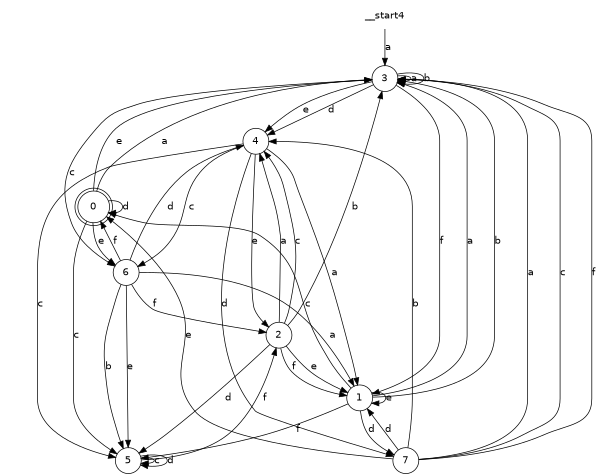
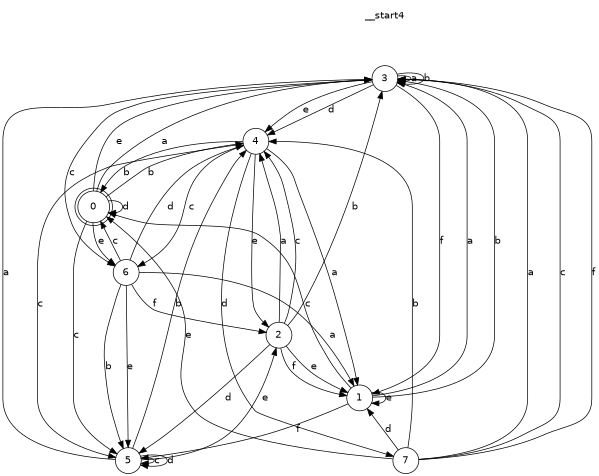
  digraph {
    fontname="DejaVu Sans"
    rankdir=TB
    node [fontname="DejaVu Sans" shape=circle color=black fillcolor=white style=filled]
    edge [fontname="DejaVu Sans"]
    n1 [label=__start4 shape=none color="" fillcolor="" style=""]
    n2 [label=0 shape=doublecircle style="rounded,filled"]
    n3 [label=3]
    n4 [label=4]
    n5 [label=5]
    n6 [label=6]
    n7 [label=1]
    n8 [label=7]
    n9 [label=2]
    n2 -> n2 [label=d]
    n2 -> n3 [label=a]
    n2 -> n3 [label=e]
+   n2 -> n4 [label=b]
    n2 -> n5 [label=c]
    n2 -> n6 [label=e]
    n3 -> n3 [label=a]
    n3 -> n3 [label=b]
    n3 -> n4 [label=d]
    n3 -> n4 [label=e]
    n3 -> n6 [label=c]
    n3 -> n7 [label=f]
+   n4 -> n2 [label=b]
    n4 -> n5 [label=c]
    n4 -> n6 [label=c]
    n4 -> n7 [label=a]
    n4 -> n8 [label=d]
    n4 -> n9 [label=e]
-   n1 -> n3 [label=a]
+   n5 -> n3 [label=a]
+   n5 -> n4 [label=b]
    n5 -> n5 [label=c]
    n5 -> n5 [label=d]
-   n5 -> n9 [label=f]
-   n6 -> n2 [label=f]
+   n5 -> n9 [label=e]
+   n6 -> n2 [label=c]
    n6 -> n4 [label=d]
    n6 -> n5 [label=b]
    n6 -> n5 [label=e]
    n6 -> n7 [label=a]
    n6 -> n9 [label=f]
    n7 -> n2 [label=c]
    n7 -> n3 [label=a]
    n7 -> n3 [label=b]
    n7 -> n5 [label=f]
    n7 -> n7 [label=e]
-   n7 -> n8 [label=d]
    n8 -> n2 [label=e]
    n8 -> n3 [label=a]
    n8 -> n3 [label=c]
    n8 -> n3 [label=f]
    n8 -> n4 [label=b]
    n8 -> n7 [label=d]
    n9 -> n3 [label=b]
    n9 -> n4 [label=a]
    n9 -> n4 [label=c]
    n9 -> n5 [label=d]
    n9 -> n7 [label=e]
    n9 -> n7 [label=f]
  }
